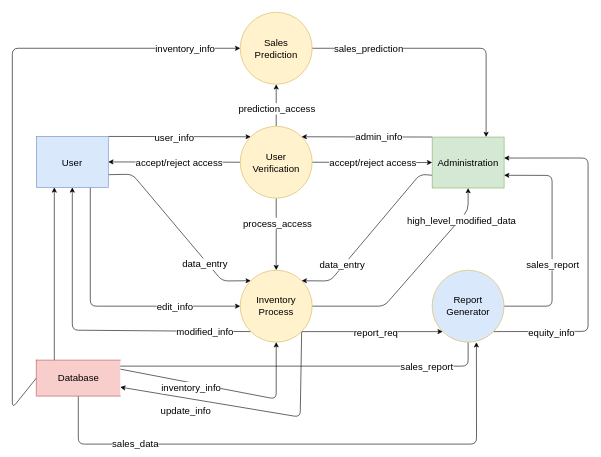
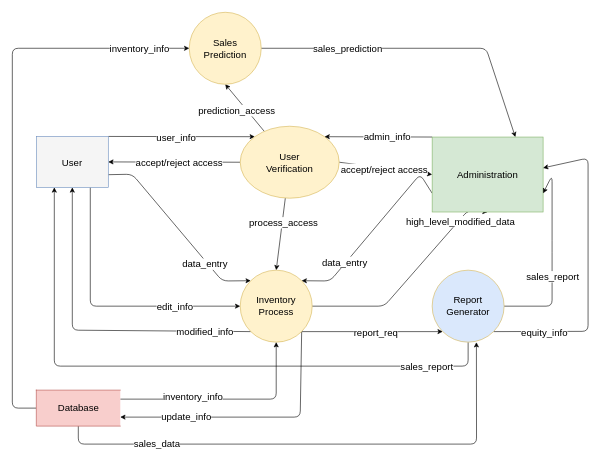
  <mxCell id="0" />
  <mxCell id="1" parent="0" />
  <mxCell id="2" style="edgeStyle=none;html=1;exitX=1;exitY=0;exitDx=0;exitDy=0;entryX=0;entryY=0;entryDx=0;entryDy=0;fontSize=16;" parent="1" source="8" target="25" edge="1"><mxGeometry relative="1" as="geometry" /></mxCell>
  <mxCell id="3" value="user_info" style="edgeLabel;html=1;align=center;verticalAlign=middle;resizable=0;points=[];fontSize=16;" parent="2" vertex="1" connectable="0"><mxGeometry x="-0.216" y="-1" relative="1" as="geometry"><mxPoint x="17" as="offset" /></mxGeometry></mxCell>
  <mxCell id="4" style="edgeStyle=none;html=1;entryX=0;entryY=0;entryDx=0;entryDy=0;fontSize=16;exitX=1;exitY=0.75;exitDx=0;exitDy=0;" parent="1" source="8" target="35" edge="1"><mxGeometry relative="1" as="geometry"><Array as="points"><mxPoint x="220" y="290" /><mxPoint x="370" y="468" /></Array></mxGeometry></mxCell>
  <mxCell id="5" value="data_entry" style="edgeLabel;html=1;align=center;verticalAlign=middle;resizable=0;points=[];fontSize=16;" parent="4" vertex="1" connectable="0"><mxGeometry x="-0.215" y="1" relative="1" as="geometry"><mxPoint x="64" y="84" as="offset" /></mxGeometry></mxCell>
  <mxCell id="6" style="edgeStyle=none;html=1;exitX=0.75;exitY=1;exitDx=0;exitDy=0;entryX=0;entryY=0.5;entryDx=0;entryDy=0;fontSize=16;" parent="1" source="8" target="35" edge="1"><mxGeometry relative="1" as="geometry"><Array as="points"><mxPoint x="150" y="510" /></Array></mxGeometry></mxCell>
  <mxCell id="7" value="edit_info" style="edgeLabel;html=1;align=center;verticalAlign=middle;resizable=0;points=[];fontSize=16;" parent="6" vertex="1" connectable="0"><mxGeometry x="-0.403" y="1" relative="1" as="geometry"><mxPoint x="139" y="64" as="offset" /></mxGeometry></mxCell>
- <mxCell id="8" value="User" style="whiteSpace=wrap;html=1;fontSize=16;fillColor=#dae8fc;strokeColor=#6c8ebf;" parent="1" vertex="1"><mxGeometry x="60" y="227" width="120" height="85" as="geometry" /></mxCell>
+ <mxCell id="8" value="User" style="whiteSpace=wrap;html=1;fontSize=16;fillColor=#f5f5f5;strokeColor=#6c8ebf;" parent="1" vertex="1"><mxGeometry x="60" y="227" width="120" height="85" as="geometry" /></mxCell>
  <mxCell id="9" style="edgeStyle=none;html=1;entryX=1;entryY=0.5;entryDx=0;entryDy=0;fontSize=16;exitX=0;exitY=0.5;exitDx=0;exitDy=0;" parent="1" source="25" target="8" edge="1"><mxGeometry relative="1" as="geometry"><Array as="points" /></mxGeometry></mxCell>
  <mxCell id="10" value="accept/reject access" style="edgeLabel;html=1;align=center;verticalAlign=middle;resizable=0;points=[];fontSize=16;" parent="9" vertex="1" connectable="0"><mxGeometry x="-0.329" relative="1" as="geometry"><mxPoint x="-29" as="offset" /></mxGeometry></mxCell>
  <mxCell id="11" style="edgeStyle=none;html=1;entryX=0.5;entryY=1;entryDx=0;entryDy=0;fontSize=16;exitX=0;exitY=1;exitDx=0;exitDy=0;" parent="1" source="35" target="8" edge="1"><mxGeometry relative="1" as="geometry"><Array as="points"><mxPoint x="120" y="550" /></Array></mxGeometry></mxCell>
  <mxCell id="12" value="modified_info" style="edgeLabel;html=1;align=center;verticalAlign=middle;resizable=0;points=[];fontSize=16;" parent="11" vertex="1" connectable="0"><mxGeometry x="-0.289" y="2" relative="1" as="geometry"><mxPoint x="113" as="offset" /></mxGeometry></mxCell>
  <mxCell id="13" style="edgeStyle=none;html=1;exitX=1;exitY=0.5;exitDx=0;exitDy=0;entryX=0.5;entryY=1;entryDx=0;entryDy=0;fontSize=16;" parent="1" source="35" target="30" edge="1"><mxGeometry relative="1" as="geometry"><Array as="points"><mxPoint x="640" y="510" /><mxPoint x="780" y="350" /></Array></mxGeometry></mxCell>
  <mxCell id="14" value="high_level_modified_data" style="edgeLabel;html=1;align=center;verticalAlign=middle;resizable=0;points=[];fontSize=16;" parent="13" vertex="1" connectable="0"><mxGeometry x="0.212" y="-1" relative="1" as="geometry"><mxPoint x="59" y="-66" as="offset" /></mxGeometry></mxCell>
  <mxCell id="15" style="edgeStyle=none;html=1;exitX=0.5;exitY=1;exitDx=0;exitDy=0;entryX=0.25;entryY=1;entryDx=0;entryDy=0;fontSize=16;" parent="1" source="40" target="8" edge="1"><mxGeometry relative="1" as="geometry"><Array as="points"><mxPoint x="780" y="610" /><mxPoint x="90" y="610" /></Array></mxGeometry></mxCell>
  <mxCell id="16" value="sales_report" style="edgeLabel;html=1;align=center;verticalAlign=middle;resizable=0;points=[];fontSize=16;" parent="15" vertex="1" connectable="0"><mxGeometry x="-0.236" relative="1" as="geometry"><mxPoint x="283" as="offset" /></mxGeometry></mxCell>
  <mxCell id="17" style="edgeStyle=none;html=1;exitX=1;exitY=0.5;exitDx=0;exitDy=0;entryX=0;entryY=0.5;entryDx=0;entryDy=0;fontSize=16;" parent="1" source="25" target="30" edge="1"><mxGeometry relative="1" as="geometry"><Array as="points" /></mxGeometry></mxCell>
  <mxCell id="18" value="accept/reject access" style="edgeLabel;html=1;align=center;verticalAlign=middle;resizable=0;points=[];fontSize=16;" parent="17" vertex="1" connectable="0"><mxGeometry x="0.159" y="1" relative="1" as="geometry"><mxPoint x="-16" y="1" as="offset" /></mxGeometry></mxCell>
  <mxCell id="19" style="edgeStyle=none;html=1;entryX=0.75;entryY=0;entryDx=0;entryDy=0;fontSize=16;exitX=1;exitY=0.5;exitDx=0;exitDy=0;" parent="1" source="41" target="30" edge="1"><mxGeometry relative="1" as="geometry"><Array as="points"><mxPoint x="810" y="80" /></Array></mxGeometry></mxCell>
  <mxCell id="20" value="sales_prediction" style="edgeLabel;html=1;align=center;verticalAlign=middle;resizable=0;points=[];fontSize=16;" parent="19" vertex="1" connectable="0"><mxGeometry x="0.069" y="-1" relative="1" as="geometry"><mxPoint x="-141" y="-1" as="offset" /></mxGeometry></mxCell>
  <mxCell id="21" style="edgeStyle=none;html=1;entryX=0.5;entryY=0;entryDx=0;entryDy=0;fontSize=16;" parent="1" source="25" target="35" edge="1"><mxGeometry relative="1" as="geometry" /></mxCell>
  <mxCell id="22" value="process_access" style="edgeLabel;html=1;align=center;verticalAlign=middle;resizable=0;points=[];fontSize=16;" parent="21" vertex="1" connectable="0"><mxGeometry x="-0.317" y="1" relative="1" as="geometry"><mxPoint as="offset" /></mxGeometry></mxCell>
  <mxCell id="23" style="edgeStyle=none;html=1;entryX=0.5;entryY=1;entryDx=0;entryDy=0;fontSize=16;" parent="1" source="25" target="41" edge="1"><mxGeometry relative="1" as="geometry" /></mxCell>
  <mxCell id="24" value="prediction_access" style="edgeLabel;html=1;align=center;verticalAlign=middle;resizable=0;points=[];fontSize=16;" parent="23" vertex="1" connectable="0"><mxGeometry x="0.45" y="2" relative="1" as="geometry"><mxPoint x="2" y="21" as="offset" /></mxGeometry></mxCell>
- <mxCell id="25" value="User &lt;br&gt;Verification" style="ellipse;whiteSpace=wrap;html=1;fontSize=16;fillColor=#fff2cc;strokeColor=#d6b656;" parent="1" vertex="1"><mxGeometry x="400" y="210" width="120" height="120" as="geometry" /></mxCell>
+ <mxCell id="25" value="User &lt;br&gt;Verification" style="ellipse;whiteSpace=wrap;html=1;fontSize=16;fillColor=#fff2cc;strokeColor=#d6b656;" parent="1" vertex="1"><mxGeometry x="400" y="210" width="165" height="120" as="geometry" /></mxCell>
  <mxCell id="26" style="edgeStyle=none;html=1;entryX=1;entryY=0;entryDx=0;entryDy=0;fontSize=16;exitX=0;exitY=0.75;exitDx=0;exitDy=0;" parent="1" source="30" target="35" edge="1"><mxGeometry relative="1" as="geometry"><Array as="points"><mxPoint x="700" y="290" /><mxPoint x="550" y="468" /></Array></mxGeometry></mxCell>
  <mxCell id="27" value="data_entry" style="edgeLabel;html=1;align=center;verticalAlign=middle;resizable=0;points=[];fontSize=16;" parent="26" vertex="1" connectable="0"><mxGeometry x="0.436" y="1" relative="1" as="geometry"><mxPoint x="-5" as="offset" /></mxGeometry></mxCell>
  <mxCell id="28" style="edgeStyle=none;html=1;exitX=0;exitY=0;exitDx=0;exitDy=0;entryX=1;entryY=0;entryDx=0;entryDy=0;fontSize=16;" parent="1" source="30" target="25" edge="1"><mxGeometry relative="1" as="geometry" /></mxCell>
  <mxCell id="29" value="admin_info" style="edgeLabel;html=1;align=center;verticalAlign=middle;resizable=0;points=[];fontSize=16;" parent="28" vertex="1" connectable="0"><mxGeometry x="-0.255" relative="1" as="geometry"><mxPoint x="-9" as="offset" /></mxGeometry></mxCell>
- <mxCell id="30" value="Administration" style="whiteSpace=wrap;html=1;fontSize=16;fillColor=#d5e8d4;strokeColor=#82b366;" parent="1" vertex="1"><mxGeometry x="720" y="228" width="120" height="85" as="geometry" /></mxCell>
+ <mxCell id="30" value="Administration" style="whiteSpace=wrap;html=1;fontSize=16;fillColor=#d5e8d4;strokeColor=#82b366;" parent="1" vertex="1"><mxGeometry x="720" y="228" width="185" height="125" as="geometry" /></mxCell>
  <mxCell id="31" style="edgeStyle=none;html=1;exitX=1;exitY=1;exitDx=0;exitDy=0;entryX=0;entryY=1;entryDx=0;entryDy=0;fontSize=16;" parent="1" source="35" target="40" edge="1"><mxGeometry relative="1" as="geometry" /></mxCell>
  <mxCell id="32" value="report_req" style="edgeLabel;html=1;align=center;verticalAlign=middle;resizable=0;points=[];fontSize=16;" parent="31" vertex="1" connectable="0"><mxGeometry x="0.151" y="-1" relative="1" as="geometry"><mxPoint x="-12" as="offset" /></mxGeometry></mxCell>
  <mxCell id="33" style="edgeStyle=none;html=1;exitX=1;exitY=1;exitDx=0;exitDy=0;entryX=1;entryY=0.75;entryDx=0;entryDy=0;fontSize=16;" edge="1" parent="1" source="35" target="48"><mxGeometry relative="1" as="geometry"><Array as="points"><mxPoint x="500" y="695" /></Array></mxGeometry></mxCell>
  <mxCell id="34" value="update_info" style="edgeLabel;html=1;align=center;verticalAlign=middle;resizable=0;points=[];fontSize=16;" vertex="1" connectable="0" parent="33"><mxGeometry x="-0.084" y="-1" relative="1" as="geometry"><mxPoint x="-130" as="offset" /></mxGeometry></mxCell>
  <mxCell id="35" value="Inventory&lt;br&gt;Process&lt;span style=&quot;color: rgba(0, 0, 0, 0); font-family: monospace; font-size: 0px; text-align: start;&quot;&gt;%3CmxGraphModel%3E%3Croot%3E%3CmxCell%20id%3D%220%22%2F%3E%3CmxCell%20id%3D%221%22%20parent%3D%220%22%2F%3E%3CmxCell%20id%3D%222%22%20value%3D%22Inventory%26lt%3Bbr%26gt%3BManagement%26lt%3Bbr%26gt%3BSystem%22%20style%3D%22ellipse%3BwhiteSpace%3Dwrap%3Bhtml%3D1%3BfontSize%3D16%3BfillColor%3D%23fff2cc%3BstrokeColor%3D%23d6b656%3B%22%20vertex%3D%221%22%20parent%3D%221%22%3E%3CmxGeometry%20x%3D%22330%22%20y%3D%22560%22%20width%3D%22120%22%20height%3D%22120%22%20as%3D%22geometry%22%2F%3E%3C%2FmxCell%3E%3C%2Froot%3E%3C%2FmxGraphModel%3E&lt;/span&gt;" style="ellipse;whiteSpace=wrap;html=1;fontSize=16;fillColor=#fff2cc;strokeColor=#d6b656;" parent="1" vertex="1"><mxGeometry x="400" y="450" width="120" height="120" as="geometry" /></mxCell>
  <mxCell id="36" style="edgeStyle=none;html=1;entryX=1;entryY=0.75;entryDx=0;entryDy=0;exitX=1;exitY=0.5;exitDx=0;exitDy=0;" parent="1" source="40" target="30" edge="1"><mxGeometry relative="1" as="geometry"><mxPoint x="770" y="440" as="sourcePoint" /><Array as="points"><mxPoint x="920" y="510" /><mxPoint x="920" y="410" /><mxPoint x="920" y="292" /></Array></mxGeometry></mxCell>
  <mxCell id="37" value="&lt;font style=&quot;font-size: 16px;&quot;&gt;sales_report&lt;/font&gt;" style="edgeLabel;html=1;align=center;verticalAlign=middle;resizable=0;points=[];" parent="36" vertex="1" connectable="0"><mxGeometry x="-0.16" y="1" relative="1" as="geometry"><mxPoint x="1" y="9" as="offset" /></mxGeometry></mxCell>
  <mxCell id="38" style="edgeStyle=none;html=1;exitX=1;exitY=1;exitDx=0;exitDy=0;entryX=1;entryY=0.412;entryDx=0;entryDy=0;entryPerimeter=0;fontSize=16;" parent="1" source="40" target="30" edge="1"><mxGeometry relative="1" as="geometry"><Array as="points"><mxPoint x="980" y="552" /><mxPoint x="980" y="263" /></Array></mxGeometry></mxCell>
  <mxCell id="39" value="equity_info" style="edgeLabel;html=1;align=center;verticalAlign=middle;resizable=0;points=[];fontSize=16;" parent="38" vertex="1" connectable="0"><mxGeometry x="-0.628" y="-1" relative="1" as="geometry"><mxPoint x="-13" as="offset" /></mxGeometry></mxCell>
  <mxCell id="40" value="Report Generator" style="ellipse;whiteSpace=wrap;html=1;fontSize=16;fillColor=#dae8fc;strokeColor=#d6b656;" parent="1" vertex="1"><mxGeometry x="720" y="450" width="120" height="120" as="geometry" /></mxCell>
- <mxCell id="41" value="Sales&lt;br&gt;Prediction" style="ellipse;whiteSpace=wrap;html=1;fontSize=16;fillColor=#fff2cc;strokeColor=#d6b656;" parent="1" vertex="1"><mxGeometry x="400" y="20" width="120" height="120" as="geometry" /></mxCell>
+ <mxCell id="41" value="Sales&lt;br&gt;Prediction" style="ellipse;whiteSpace=wrap;html=1;fontSize=16;fillColor=#fff2cc;strokeColor=#d6b656;" parent="1" vertex="1"><mxGeometry x="315" y="20" width="120" height="120" as="geometry" /></mxCell>
  <mxCell id="42" style="edgeStyle=none;html=1;entryX=0.615;entryY=1.001;entryDx=0;entryDy=0;entryPerimeter=0;fontSize=16;exitX=0.5;exitY=1;exitDx=0;exitDy=0;" edge="1" parent="1" source="48" target="40"><mxGeometry relative="1" as="geometry"><Array as="points"><mxPoint x="130" y="740" /><mxPoint x="794" y="740" /></Array></mxGeometry></mxCell>
  <mxCell id="43" value="sales_data" style="edgeLabel;html=1;align=center;verticalAlign=middle;resizable=0;points=[];fontSize=16;" vertex="1" connectable="0" parent="42"><mxGeometry x="-0.433" y="2" relative="1" as="geometry"><mxPoint x="-85" as="offset" /></mxGeometry></mxCell>
  <mxCell id="44" style="edgeStyle=none;html=1;entryX=0.5;entryY=1;entryDx=0;entryDy=0;fontSize=16;exitX=1;exitY=0.25;exitDx=0;exitDy=0;" edge="1" parent="1" source="48" target="35"><mxGeometry relative="1" as="geometry"><Array as="points"><mxPoint x="460" y="665" /></Array></mxGeometry></mxCell>
  <mxCell id="45" value="inventory_info" style="edgeLabel;html=1;align=center;verticalAlign=middle;resizable=0;points=[];fontSize=16;" vertex="1" connectable="0" parent="44"><mxGeometry x="0.036" y="-5" relative="1" as="geometry"><mxPoint x="-64" y="-10" as="offset" /></mxGeometry></mxCell>
  <mxCell id="46" style="edgeStyle=none;html=1;entryX=0;entryY=0.5;entryDx=0;entryDy=0;fontSize=16;exitX=0;exitY=0.5;exitDx=0;exitDy=0;" edge="1" parent="1" source="48" target="41"><mxGeometry relative="1" as="geometry"><Array as="points"><mxPoint x="20" y="680" /><mxPoint x="20" y="80" /></Array></mxGeometry></mxCell>
  <mxCell id="47" value="inventory_info" style="edgeLabel;html=1;align=center;verticalAlign=middle;resizable=0;points=[];fontSize=16;" vertex="1" connectable="0" parent="46"><mxGeometry x="0.851" y="3" relative="1" as="geometry"><mxPoint x="-14" y="3" as="offset" /></mxGeometry></mxCell>
- <mxCell id="48" value="&lt;font style=&quot;font-size: 16px;&quot;&gt;Database&lt;/font&gt;" style="html=1;dashed=0;whitespace=wrap;shape=partialRectangle;right=0;fillColor=#f8cecc;strokeColor=#b85450;" vertex="1" parent="1"><mxGeometry x="60" y="600" width="140" height="60" as="geometry" /></mxCell>
+ <mxCell id="48" value="&lt;font style=&quot;font-size: 16px;&quot;&gt;Database&lt;/font&gt;" style="html=1;dashed=0;whitespace=wrap;shape=partialRectangle;right=0;fillColor=#f8cecc;strokeColor=#b85450;" vertex="1" parent="1"><mxGeometry x="60" y="650" width="140" height="60" as="geometry" /></mxCell>
